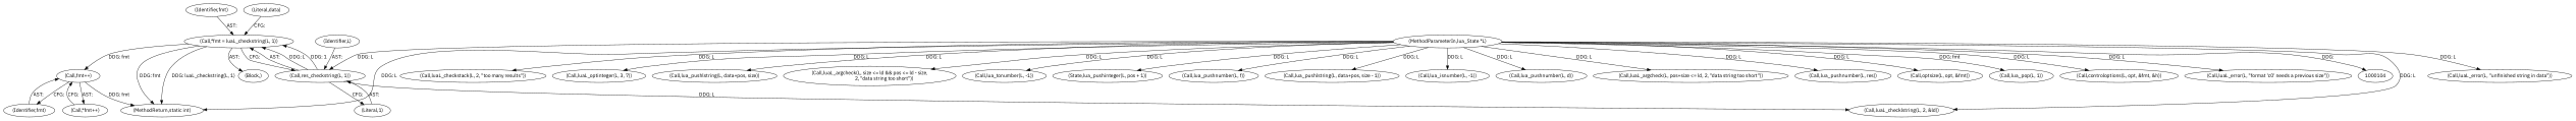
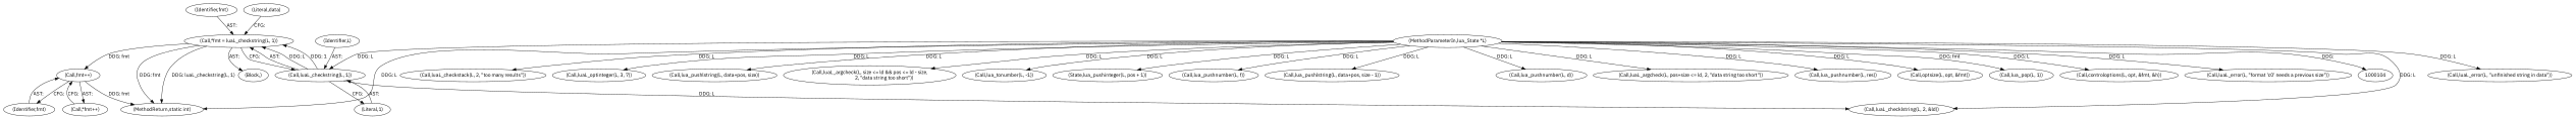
  digraph {
    fontname="IBM Plex Sans"
    node [fontname="IBM Plex Sans"]
    edge [fontname="IBM Plex Sans"]
    n1 [label="(Call,fmt++)"]
    n2 [label="(MethodReturn,static int)"]
    n3 [label="(Identifier,fmt)"]
    n4 [label="(Call,*fmt++)"]
    n5 [label="(Call,*fmt = luaL_checkstring(L, 1))"]
-   n6 [label="(Call,res_checkstring(L, 1))"]
+   n6 [label="(Call,luaL_checkstring(L, 1))"]
    n7 [label="(Block,)"]
    n8 [label="(Literal,1)"]
    n9 [label="(Call,luaL_checklstring(L, 2, &ld))"]
    n10 [label="(MethodParameterIn,lua_State *L)"]
    n11 [label="(Call,luaL_error(L, \"unfinished string in data\"))"]
    n12 [label="(Call,luaL_checkstack(L, 2, \"too many results\"))"]
    n13 [label="(Call,luaL_optinteger(L, 3, 7))"]
    n14 [label="(Call,lua_pushlstring(L, data+pos, size))"]
    n15 [label="(Call,luaL_argcheck(L, size <= ld && pos <= ld - size,\n                           2, \"data string too short\"))"]
    n16 [label="(Call,lua_tonumber(L, -1))"]
    n17 [label="(State,lua_pushinteger(L, pos + 1))"]
    n18 [label="(Call,lua_pushnumber(L, f))"]
    n19 [label="(Call,lua_pushlstring(L, data+pos, size - 1))"]
-   n20 [label="(Call,lua_isnumber(L, -1))"]
    n21 [label="(Call,lua_pushnumber(L, d))"]
    n22 [label="(Call,luaL_argcheck(L, pos+size <= ld, 2, \"data string too short\"))"]
    n23 [label="(Call,lua_pushnumber(L, res))"]
    n24 [label="(Call,optsize(L, opt, &fmt))"]
    n25 [label="(Call,lua_pop(L, 1))"]
    n26 [label="(Call,controloptions(L, opt, &fmt, &h))"]
    n27 [label="(Call,luaL_error(L, \"format 'c0' needs a previous size\"))"]
    1000104
    n29 [label="(Identifier,L)"]
    n30 [label="(Identifier,fmt)"]
    n31 [label="(Literal,data)"]
    n1 -> n2 [label="DDG: fmt"]
    n1 -> n3 [label="CFG: "]
    n1 -> n4 [label="AST: "]
    n3 -> n1 [label="AST: "]
    n4 -> n1 [label="CFG: "]
    n5 -> n1 [label="DDG: fmt"]
    n5 -> n2 [label="DDG: fmt"]
    n5 -> n2 [label="DDG: luaL_checkstring(L, 1)"]
    n5 -> n6 [label="CFG: "]
    n5 -> n7 [label="AST: "]
    n6 -> n5 [label="AST: "]
    n6 -> n5 [label="DDG: L"]
    n6 -> n5 [label="DDG: 1"]
    n6 -> n8 [label="CFG: "]
    n6 -> n9 [label="DDG: L"]
    n8 -> n6 [label="AST: "]
    n10 -> n2 [label="DDG: L"]
    n10 -> n6 [label="DDG: L"]
    n10 -> n9 [label="DDG: L"]
    n10 -> n11 [label="DDG: L"]
    n10 -> n12 [label="DDG: L"]
    n10 -> n13 [label="DDG: L"]
    n10 -> n14 [label="DDG: L"]
    n10 -> n15 [label="DDG: L"]
    n10 -> n16 [label="DDG: L"]
    n10 -> n17 [label="DDG: L"]
    n10 -> n18 [label="DDG: L"]
    n10 -> n19 [label="DDG: L"]
-   n10 -> n20 [label="DDG: L"]
    n10 -> n21 [label="DDG: L"]
    n10 -> n22 [label="DDG: L"]
    n10 -> n23 [label="DDG: L"]
    n10 -> n24 [label="DDG: L"]
    n10 -> n25 [label="DDG: fmt"]
    n10 -> n26 [label="DDG: L"]
    n10 -> n27 [label="DDG: L"]
    n10 -> 1000104 [label="DDG: "]
    n29 -> n6 [label="AST: "]
    n30 -> n5 [label="AST: "]
    n31 -> n5 [label="CFG: "]
  }
